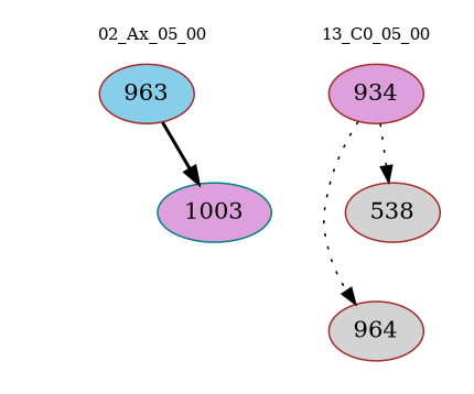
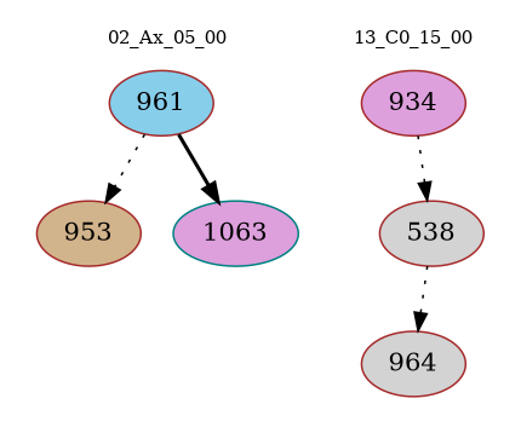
  digraph {
    node [color=brown fillcolor=plum style=filled]
    edge [color=black style=dotted]
-   n1 [fillcolor=skyblue label=963]
-   n3 [color=teal label=1003]
+   n1 [fillcolor=skyblue label=961]
+   n2 [fillcolor=tan label=953]
+   n3 [color=teal label=1063]
    n4 [label=934]
    n5 [fillcolor=lightgrey label=964]
    n6 [fillcolor=lightgrey label=538]
    subgraph cluster_1 {
      color=white
      fontsize=10
      label="02_Ax_05_00"
      n1
+     n2
      n3
    }
    subgraph cluster_2 {
      color=white
      fontsize=10
-     label="13_C0_05_00"
+     label="13_C0_15_00"
      n4
      n5
      n6
    }
+   n1 -> n2
    n1 -> n3 [style=bold]
-   n4 -> n5
+   n6 -> n5
    n4 -> n6
  }
